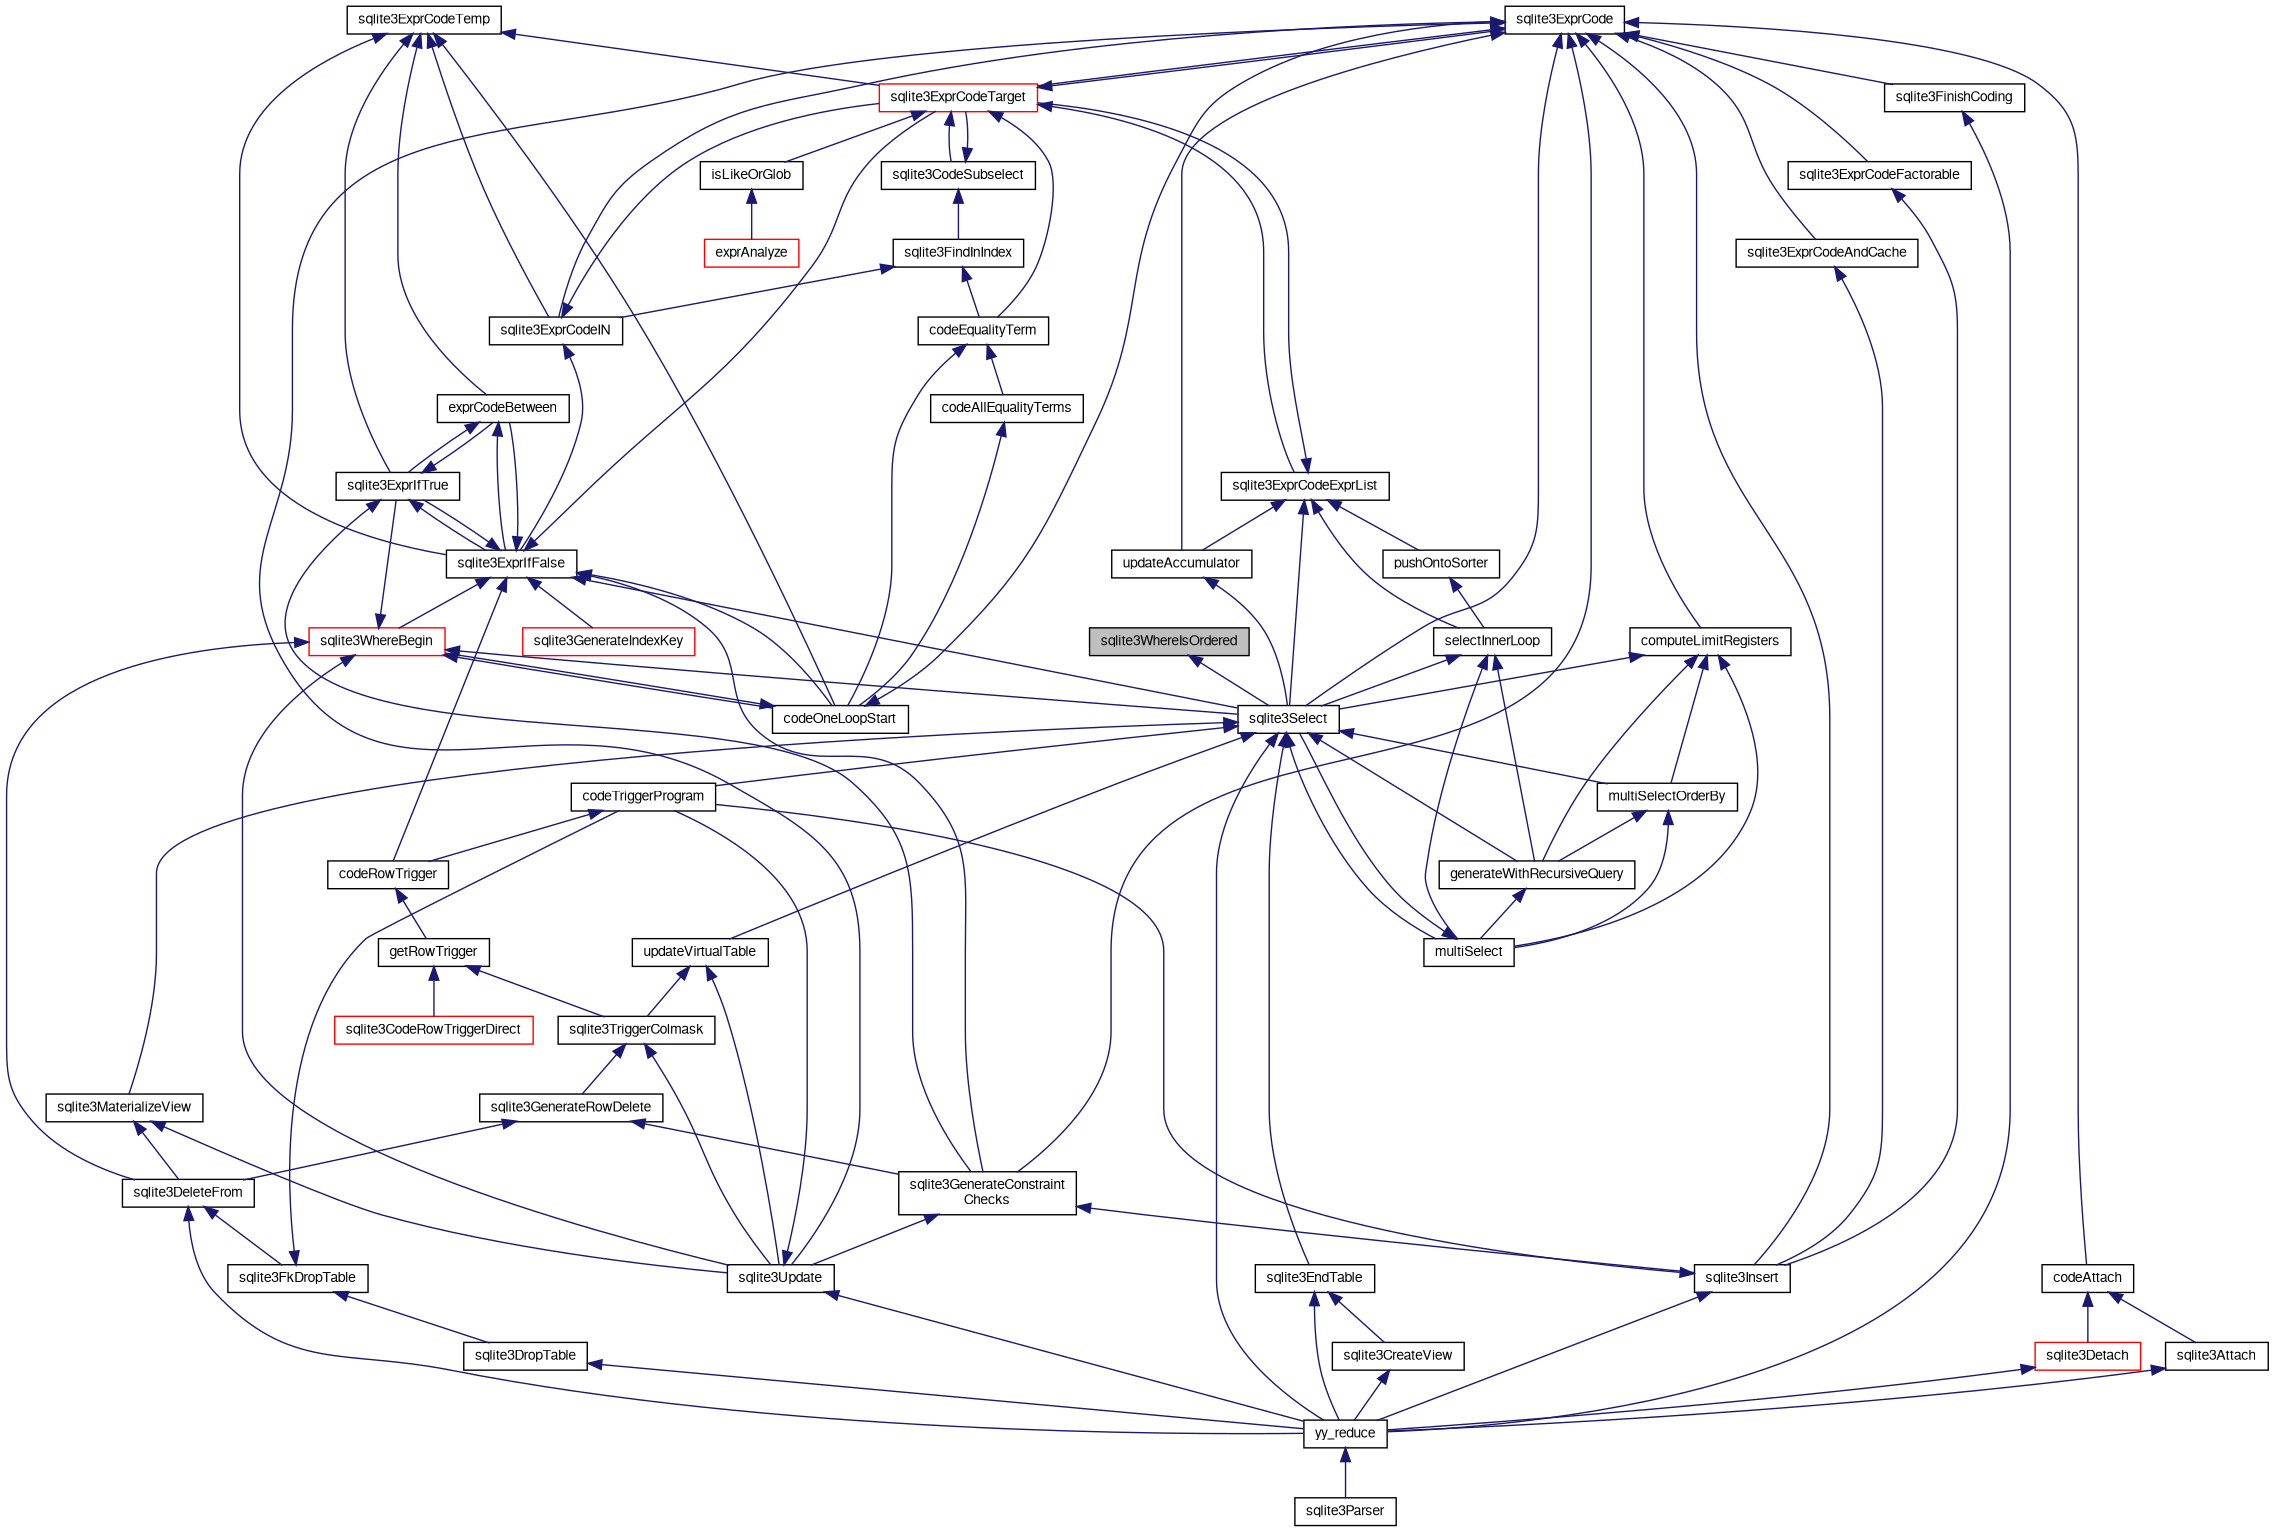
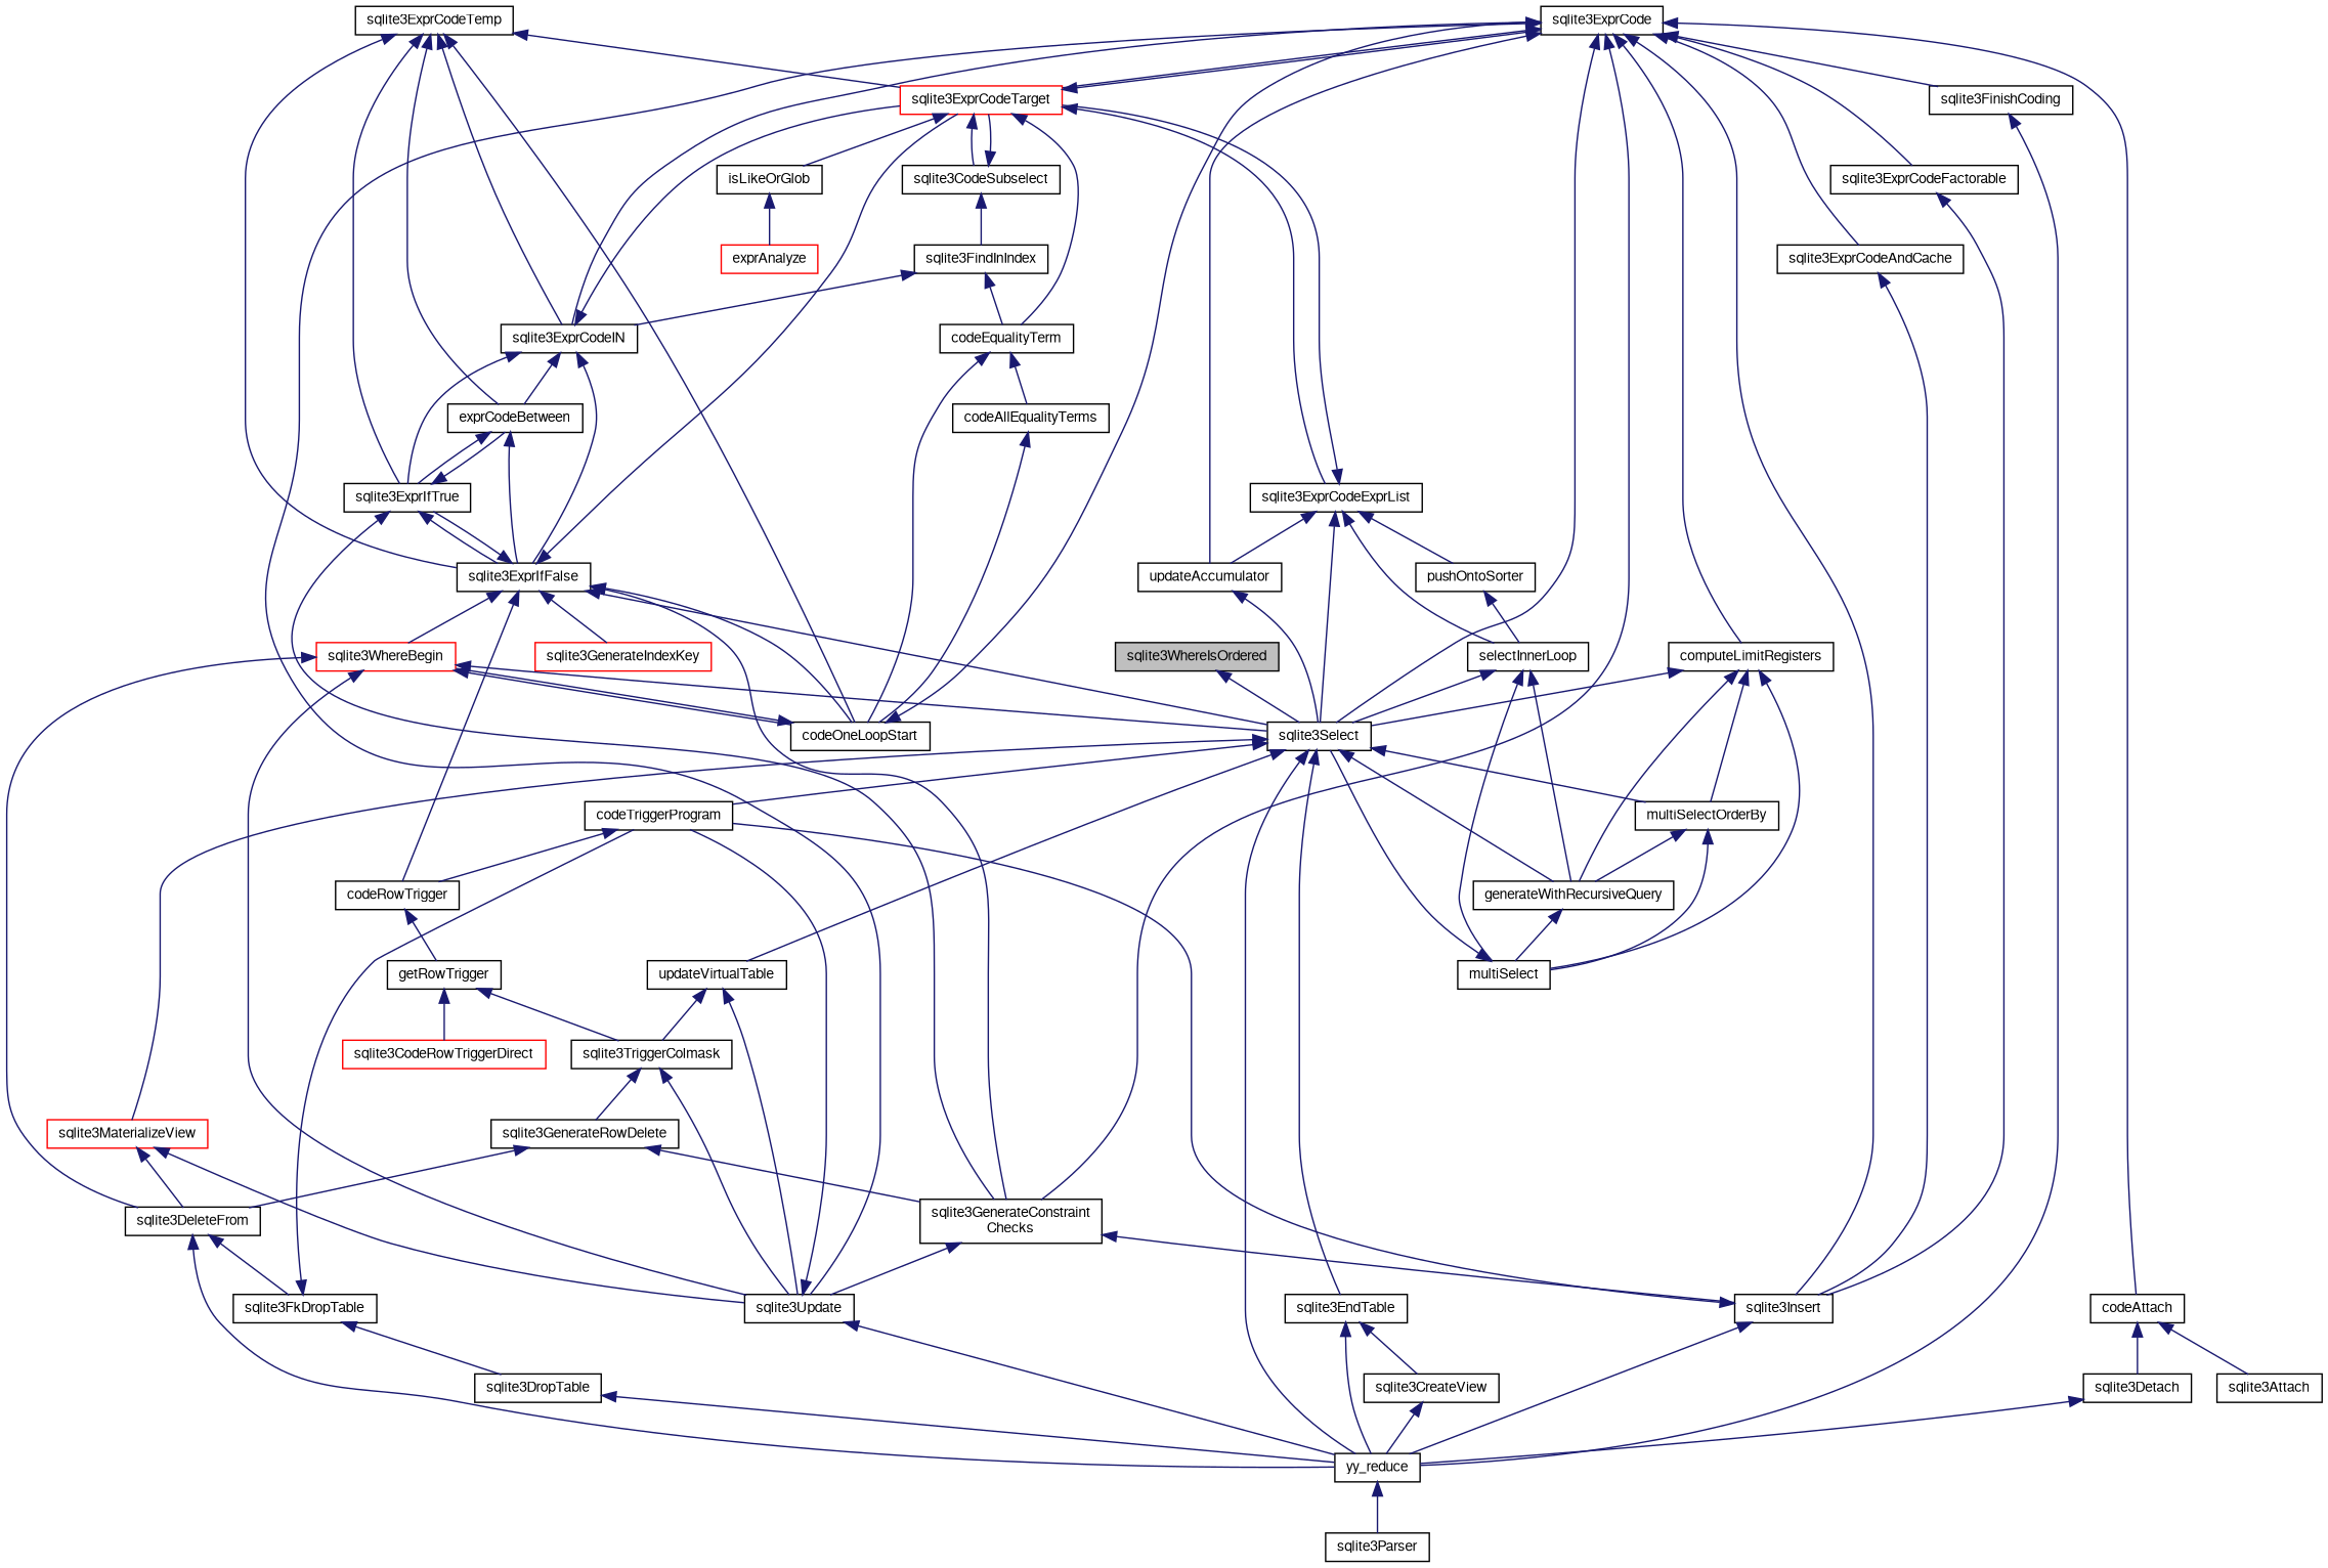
  digraph {
    rankdir=TB
    node [color=black fillcolor=white fontname=FreeSans fontsize=10 shape=record style=filled]
    edge [color=midnightblue dir=back fontname=FreeSans fontsize=10 labelfontname=FreeSans labelfontsize=10 style=solid]
    n1 [fillcolor=grey75 fontcolor=black height=0.2 label=sqlite3WhereIsOrdered width=0.4]
    n2 [height=0.2 label=sqlite3Select width=0.4]
    n3 [height=0.2 label=codeTriggerProgram width=0.4]
    n4 [height=0.2 label=yy_reduce width=0.4]
    n5 [height=0.2 label=generateWithRecursiveQuery width=0.4]
    n6 [height=0.2 label=multiSelect width=0.4]
    n7 [height=0.2 label=multiSelectOrderBy width=0.4]
    n8 [height=0.2 label=sqlite3EndTable width=0.4]
-   n9 [height=0.2 label=sqlite3MaterializeView width=0.4]
+   n9 [color=red height=0.2 label=sqlite3MaterializeView width=0.4]
    n10 [height=0.2 label=updateVirtualTable width=0.4]
    n11 [height=0.2 label=sqlite3CodeSubselect width=0.4]
    n12 [height=0.2 label=sqlite3FindInIndex width=0.4]
    n13 [color=red height=0.2 label=sqlite3ExprCodeTarget width=0.4]
    n14 [height=0.2 label=sqlite3Insert width=0.4]
    n15 [height=0.2 label=codeRowTrigger width=0.4]
    n16 [height=0.2 label=sqlite3Parser width=0.4]
    n17 [height=0.2 label=sqlite3CreateView width=0.4]
    n18 [height=0.2 label=sqlite3Update width=0.4]
    n19 [height=0.2 label=sqlite3DeleteFrom width=0.4]
    n20 [height=0.2 label=sqlite3TriggerColmask width=0.4]
    n21 [height=0.2 label=sqlite3ExprCodeIN width=0.4]
    n22 [height=0.2 label=codeEqualityTerm width=0.4]
    n23 [height=0.2 label=sqlite3ExprCode width=0.4]
    n24 [height=0.2 label=sqlite3ExprCodeExprList width=0.4]
    n25 [height=0.2 label=isLikeOrGlob width=0.4]
    n26 [height=0.2 label=sqlite3ExprIfTrue width=0.4]
    n27 [height=0.2 label=sqlite3ExprIfFalse width=0.4]
    n28 [height=0.2 label=codeOneLoopStart width=0.4]
    n29 [height=0.2 label=codeAllEqualityTerms width=0.4]
    n30 [height=0.2 label=exprCodeBetween width=0.4]
    n31 [height=0.2 label="sqlite3GenerateConstraint\lChecks" width=0.4]
    n32 [color=red height=0.2 label=sqlite3GenerateIndexKey width=0.4]
    n33 [color=red height=0.2 label=sqlite3WhereBegin width=0.4]
    n34 [height=0.2 label=sqlite3ExprCodeTemp width=0.4]
    n35 [height=0.2 label=sqlite3ExprCodeFactorable width=0.4]
    n36 [height=0.2 label=sqlite3ExprCodeAndCache width=0.4]
    n37 [height=0.2 label=codeAttach width=0.4]
    n38 [height=0.2 label=sqlite3FinishCoding width=0.4]
    n39 [height=0.2 label=computeLimitRegisters width=0.4]
    n40 [height=0.2 label=updateAccumulator width=0.4]
    n41 [height=0.2 label=pushOntoSorter width=0.4]
    n42 [height=0.2 label=selectInnerLoop width=0.4]
    n43 [color=red height=0.2 label=exprAnalyze width=0.4]
    n44 [height=0.2 label=getRowTrigger width=0.4]
    n45 [color=red height=0.2 label=sqlite3CodeRowTriggerDirect width=0.4]
    n46 [height=0.2 label=sqlite3GenerateRowDelete width=0.4]
    n47 [height=0.2 label=sqlite3FkDropTable width=0.4]
    n48 [height=0.2 label=sqlite3DropTable width=0.4]
-   n49 [color=red height=0.2 label=sqlite3Detach width=0.4]
+   n49 [height=0.2 label=sqlite3Detach width=0.4]
    n50 [height=0.2 label=sqlite3Attach width=0.4]
    n1 -> n2
    n2 -> n3
    n2 -> n4
    n2 -> n5
-   n2 -> n6
    n2 -> n7
    n2 -> n8
    n2 -> n9
    n2 -> n10
    n3 -> n15
    n4 -> n16
    n5 -> n6
    n6 -> n2
    n7 -> n5
    n7 -> n6
    n8 -> n4
    n8 -> n17
    n9 -> n18
    n9 -> n19
    n10 -> n18
    n10 -> n20
    n11 -> n12
    n11 -> n13
    n12 -> n21
    n12 -> n22
    n13 -> n11
    n13 -> n22
    n13 -> n23
    n13 -> n24
    n13 -> n25
    n14 -> n3
    n14 -> n4
    n15 -> n44
    n17 -> n4
    n18 -> n3
    n18 -> n4
    n19 -> n4
    n19 -> n47
    n20 -> n18
    n20 -> n46
    n21 -> n13
-   n33 -> n26
+   n21 -> n26
    n21 -> n27
    n22 -> n28
    n22 -> n29
    n23 -> n2
    n23 -> n13
    n23 -> n14
    n23 -> n18
    n23 -> n21
    n23 -> n31
    n23 -> n35
    n23 -> n36
    n23 -> n37
    n23 -> n38
    n23 -> n39
    n23 -> n40
    n24 -> n2
    n24 -> n13
    n24 -> n40
    n24 -> n41
    n24 -> n42
    n25 -> n43
    n26 -> n27
    n26 -> n30
    n26 -> n31
    n27 -> n2
    n27 -> n13
    n27 -> n15
    n27 -> n26
    n27 -> n28
-   n27 -> n30
+   n21 -> n30
    n27 -> n31
    n27 -> n32
    n27 -> n33
    n28 -> n23
    n28 -> n33
    n29 -> n28
    n30 -> n26
    n30 -> n27
    n31 -> n14
    n31 -> n18
    n33 -> n2
    n33 -> n18
    n33 -> n19
    n33 -> n28
    n34 -> n13
    n34 -> n21
    n34 -> n26
    n34 -> n27
    n34 -> n28
    n34 -> n30
    n35 -> n14
    n36 -> n14
    n37 -> n49
    n37 -> n50
    n38 -> n4
    n39 -> n2
    n39 -> n5
    n39 -> n6
    n39 -> n7
    n40 -> n2
    n41 -> n42
    n42 -> n2
    n42 -> n5
    n42 -> n6
    n44 -> n20
    n44 -> n45
    n46 -> n19
    n46 -> n31
    n47 -> n3
    n47 -> n48
    n48 -> n4
    n49 -> n4
-   n50 -> n4
  }
